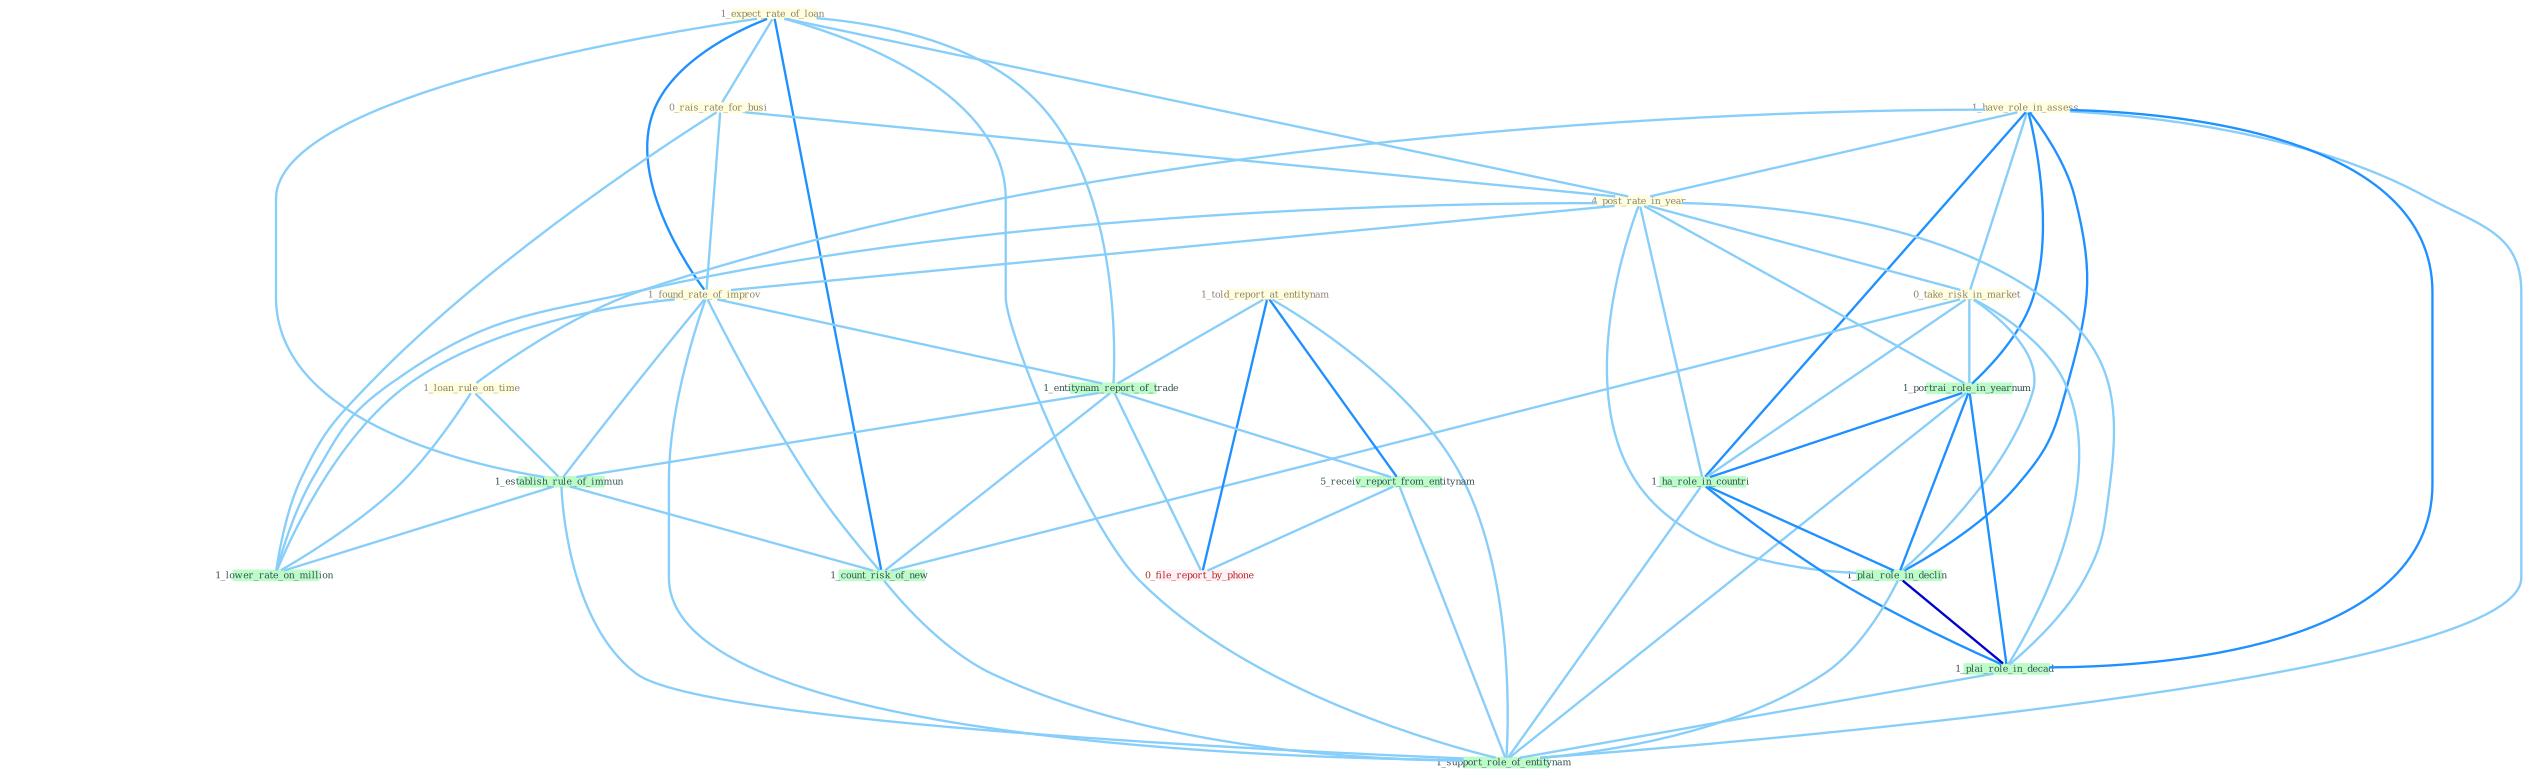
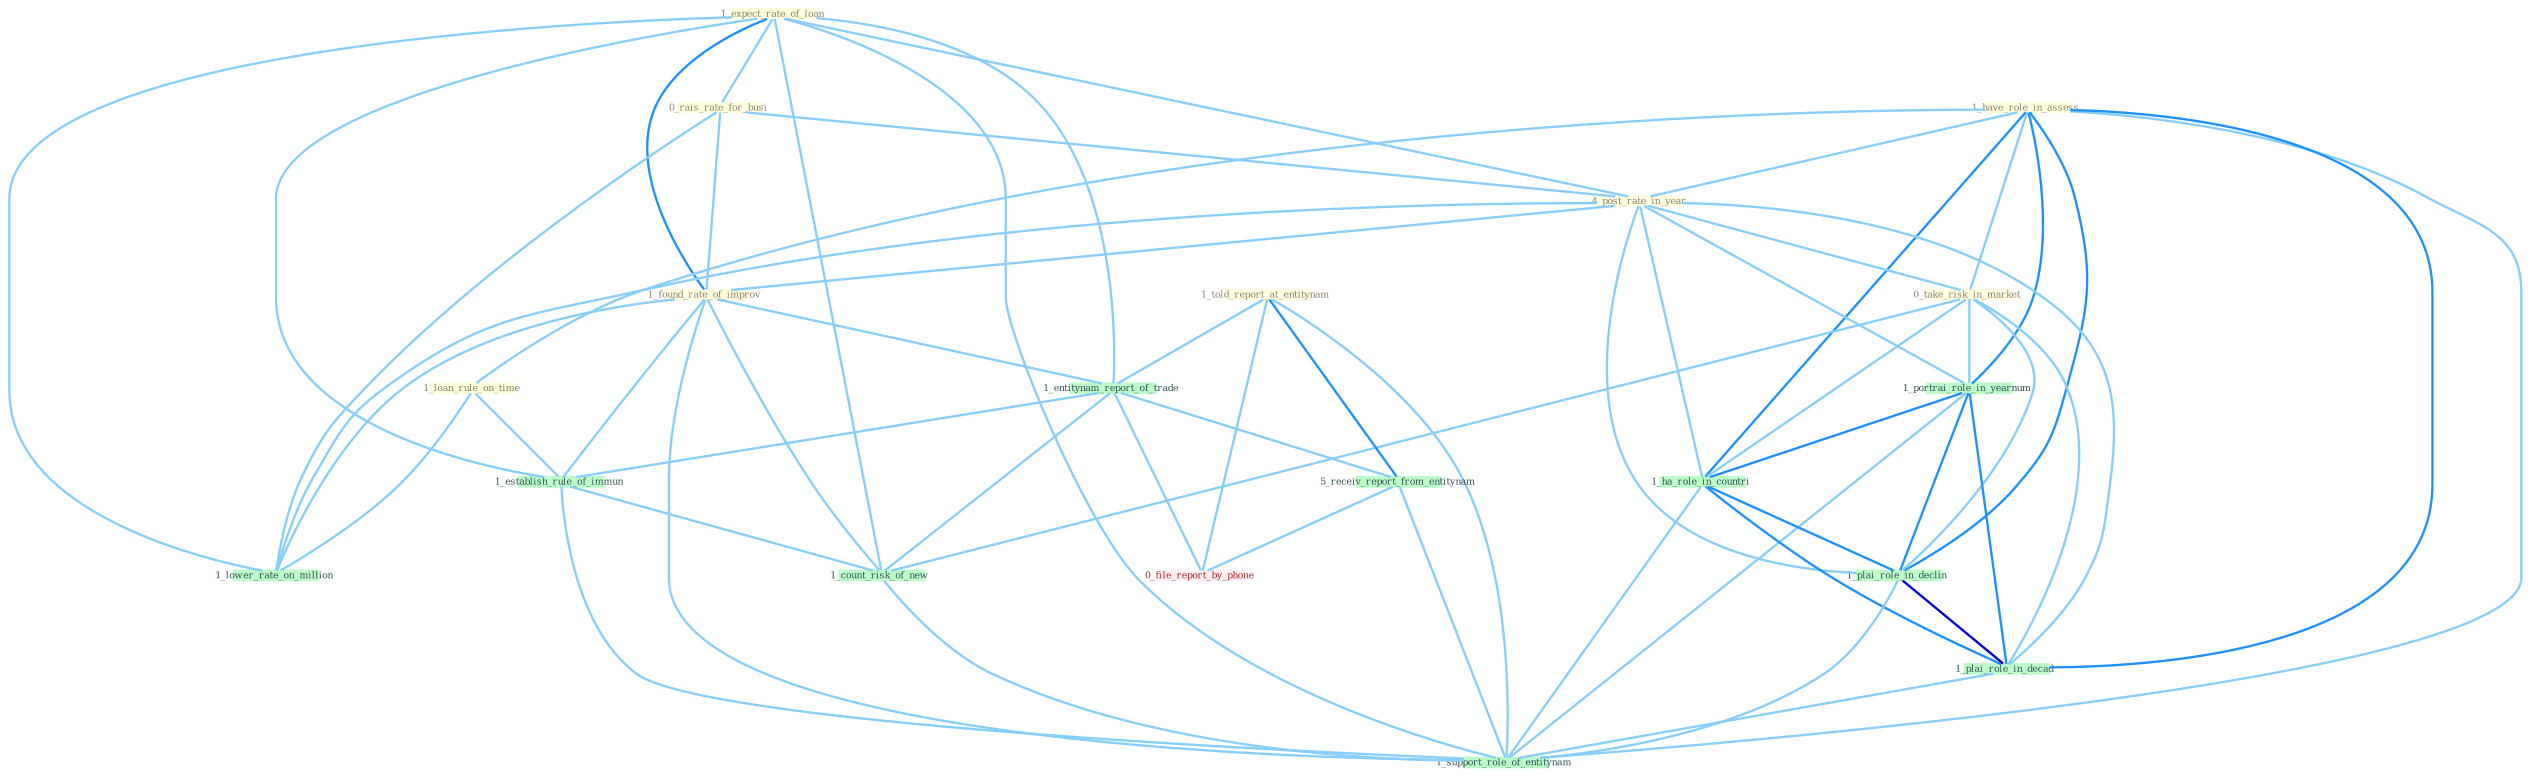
  graph {
    node [color="#BDFCC9" fixedsize=true fontcolor="#2f4f4f" fontsize=4 shape=polygon style=filled]
    edge [color="#87cefa" w=1]
    "1_expect_rate_of_loan " [color="#ffffe0" fontcolor="#8b7d6b" height=.06 width=.5]
    "0_rais_rate_for_busi " [color="#ffffe0" fontcolor="#8b7d6b" height=.06 width=.5]
    "1_have_role_in_assess " [color="#ffffe0" fontcolor="#8b7d6b" height=.06 width=.5]
    n4 [color="#ffffe0" fontcolor="#8b7d6b" height=.06 label="4_post_rate_in_year" width=.5]
    "1_found_rate_of_improv " [color="#ffffe0" fontcolor="#8b7d6b" height=.06 width=.5]
    "0_take_risk_in_market " [color="#ffffe0" fontcolor="#8b7d6b" height=.06 width=.5]
    "1_told_report_at_entitynam " [color="#ffffe0" fontcolor="#8b7d6b" height=.06 width=.5]
    n8 [color="#ffffe0" fontcolor="#8b7d6b" height=.06 label="1_loan_rule_on_time" width=.5]
    "0_file_report_by_phone " [color="#fff0f5" fontcolor="#b22222" height=.06 width=.5]
    "1_lower_rate_on_million " [height=.06 width=.5]
    "1_entitynam_report_of_trade " [height=.06 width=.5]
    "1_establish_rule_of_immun " [height=.06 width=.5]
    "1_count_risk_of_new " [height=.06 width=.5]
    "1_support_role_of_entitynam " [height=.06 width=.5]
    "1_portrai_role_in_yearnum " [height=.06 width=.5]
    "1_ha_role_in_countri " [height=.06 width=.5]
    "1_plai_role_in_declin " [height=.06 width=.5]
    "1_plai_role_in_decad " [height=.06 width=.5]
    n19 [height=.06 label="5_receiv_report_from_entitynam" width=.5]
    subgraph sub_1 {
      "1_expect_rate_of_loan "
      "0_rais_rate_for_busi "
      "1_have_role_in_assess "
      n4
      "1_found_rate_of_improv "
      "0_take_risk_in_market "
      "1_told_report_at_entitynam "
      n8
    }
    subgraph sub_2 {
      "0_file_report_by_phone "
    }
    "1_expect_rate_of_loan " -- "0_rais_rate_for_busi "
    "1_expect_rate_of_loan " -- n4
    "1_expect_rate_of_loan " -- "1_found_rate_of_improv " [color="#1e90ff" w=2]
-   "1_establish_rule_of_immun " -- "1_lower_rate_on_million "
+   "1_expect_rate_of_loan " -- "1_lower_rate_on_million "
    "1_expect_rate_of_loan " -- "1_entitynam_report_of_trade "
    "1_expect_rate_of_loan " -- "1_establish_rule_of_immun "
-   "1_expect_rate_of_loan " -- "1_count_risk_of_new " [color="#1e90ff"]
+   "1_expect_rate_of_loan " -- "1_count_risk_of_new "
    "1_expect_rate_of_loan " -- "1_support_role_of_entitynam "
    "0_rais_rate_for_busi " -- n4
    "0_rais_rate_for_busi " -- "1_found_rate_of_improv "
    "0_rais_rate_for_busi " -- "1_lower_rate_on_million "
    "1_have_role_in_assess " -- n4
    "1_have_role_in_assess " -- "0_take_risk_in_market "
    "1_have_role_in_assess " -- n8
    "1_have_role_in_assess " -- "1_support_role_of_entitynam "
    "1_have_role_in_assess " -- "1_portrai_role_in_yearnum " [color="#1e90ff" w=2]
    "1_have_role_in_assess " -- "1_ha_role_in_countri " [color="#1e90ff" w=2]
    "1_have_role_in_assess " -- "1_plai_role_in_declin " [color="#1e90ff" w=2]
    "1_have_role_in_assess " -- "1_plai_role_in_decad " [color="#1e90ff" w=2]
    n4 -- "1_found_rate_of_improv "
    n4 -- "0_take_risk_in_market "
    n4 -- "1_lower_rate_on_million "
    n4 -- "1_portrai_role_in_yearnum "
    n4 -- "1_ha_role_in_countri "
    n4 -- "1_plai_role_in_declin "
    n4 -- "1_plai_role_in_decad "
    "1_found_rate_of_improv " -- "1_lower_rate_on_million "
    "1_found_rate_of_improv " -- "1_entitynam_report_of_trade "
    "1_found_rate_of_improv " -- "1_establish_rule_of_immun "
    "1_found_rate_of_improv " -- "1_count_risk_of_new "
    "1_found_rate_of_improv " -- "1_support_role_of_entitynam "
    "0_take_risk_in_market " -- "1_count_risk_of_new "
    "0_take_risk_in_market " -- "1_portrai_role_in_yearnum "
    "0_take_risk_in_market " -- "1_ha_role_in_countri "
    "0_take_risk_in_market " -- "1_plai_role_in_declin "
    "0_take_risk_in_market " -- "1_plai_role_in_decad "
-   "1_told_report_at_entitynam " -- "0_file_report_by_phone " [color="#1e90ff"]
+   "1_told_report_at_entitynam " -- "0_file_report_by_phone "
    "1_told_report_at_entitynam " -- "1_entitynam_report_of_trade "
    "1_told_report_at_entitynam " -- "1_support_role_of_entitynam "
    "1_told_report_at_entitynam " -- n19 [color="#1e90ff" w=2]
    n8 -- "1_lower_rate_on_million "
    n8 -- "1_establish_rule_of_immun "
    "1_entitynam_report_of_trade " -- "0_file_report_by_phone "
    "1_entitynam_report_of_trade " -- "1_establish_rule_of_immun "
    "1_entitynam_report_of_trade " -- "1_count_risk_of_new "
    "1_entitynam_report_of_trade " -- n19
    "1_establish_rule_of_immun " -- "1_count_risk_of_new "
    "1_establish_rule_of_immun " -- "1_support_role_of_entitynam "
    "1_count_risk_of_new " -- "1_support_role_of_entitynam "
    "1_portrai_role_in_yearnum " -- "1_support_role_of_entitynam "
    "1_portrai_role_in_yearnum " -- "1_ha_role_in_countri " [color="#1e90ff" w=2]
    "1_portrai_role_in_yearnum " -- "1_plai_role_in_declin " [color="#1e90ff" w=2]
    "1_portrai_role_in_yearnum " -- "1_plai_role_in_decad " [color="#1e90ff" w=2]
    "1_ha_role_in_countri " -- "1_support_role_of_entitynam "
    "1_ha_role_in_countri " -- "1_plai_role_in_declin " [color="#1e90ff" w=2]
    "1_ha_role_in_countri " -- "1_plai_role_in_decad " [color="#1e90ff" w=2]
    "1_plai_role_in_declin " -- "1_support_role_of_entitynam "
    "1_plai_role_in_declin " -- "1_plai_role_in_decad " [color="#0000cd" w=3]
    "1_plai_role_in_decad " -- "1_support_role_of_entitynam "
    n19 -- "0_file_report_by_phone "
    n19 -- "1_support_role_of_entitynam "
  }
